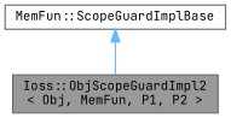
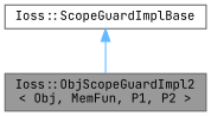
  digraph {
    fontname="JetBrains Mono"
    node [color=gray40 fontname="JetBrains Mono" fontsize=10 shape=box style=filled]
    n1 [fillcolor=grey60 fontcolor=black height=0.2 label="Ioss::ObjScopeGuardImpl2\l\< Obj, MemFun, P1, P2 \>" width=0.4]
-   n2 [fillcolor=white height=0.2 label="MemFun::ScopeGuardImplBase" width=0.4]
+   n2 [fillcolor=white height=0.2 label="Ioss::ScopeGuardImplBase" width=0.4]
    n2 -> n1 [color=steelblue1 dir=back fontname="JetBrains Mono" fontsize=10 labelfontname=Helvetica labelfontsize=10 style=solid]
  }
